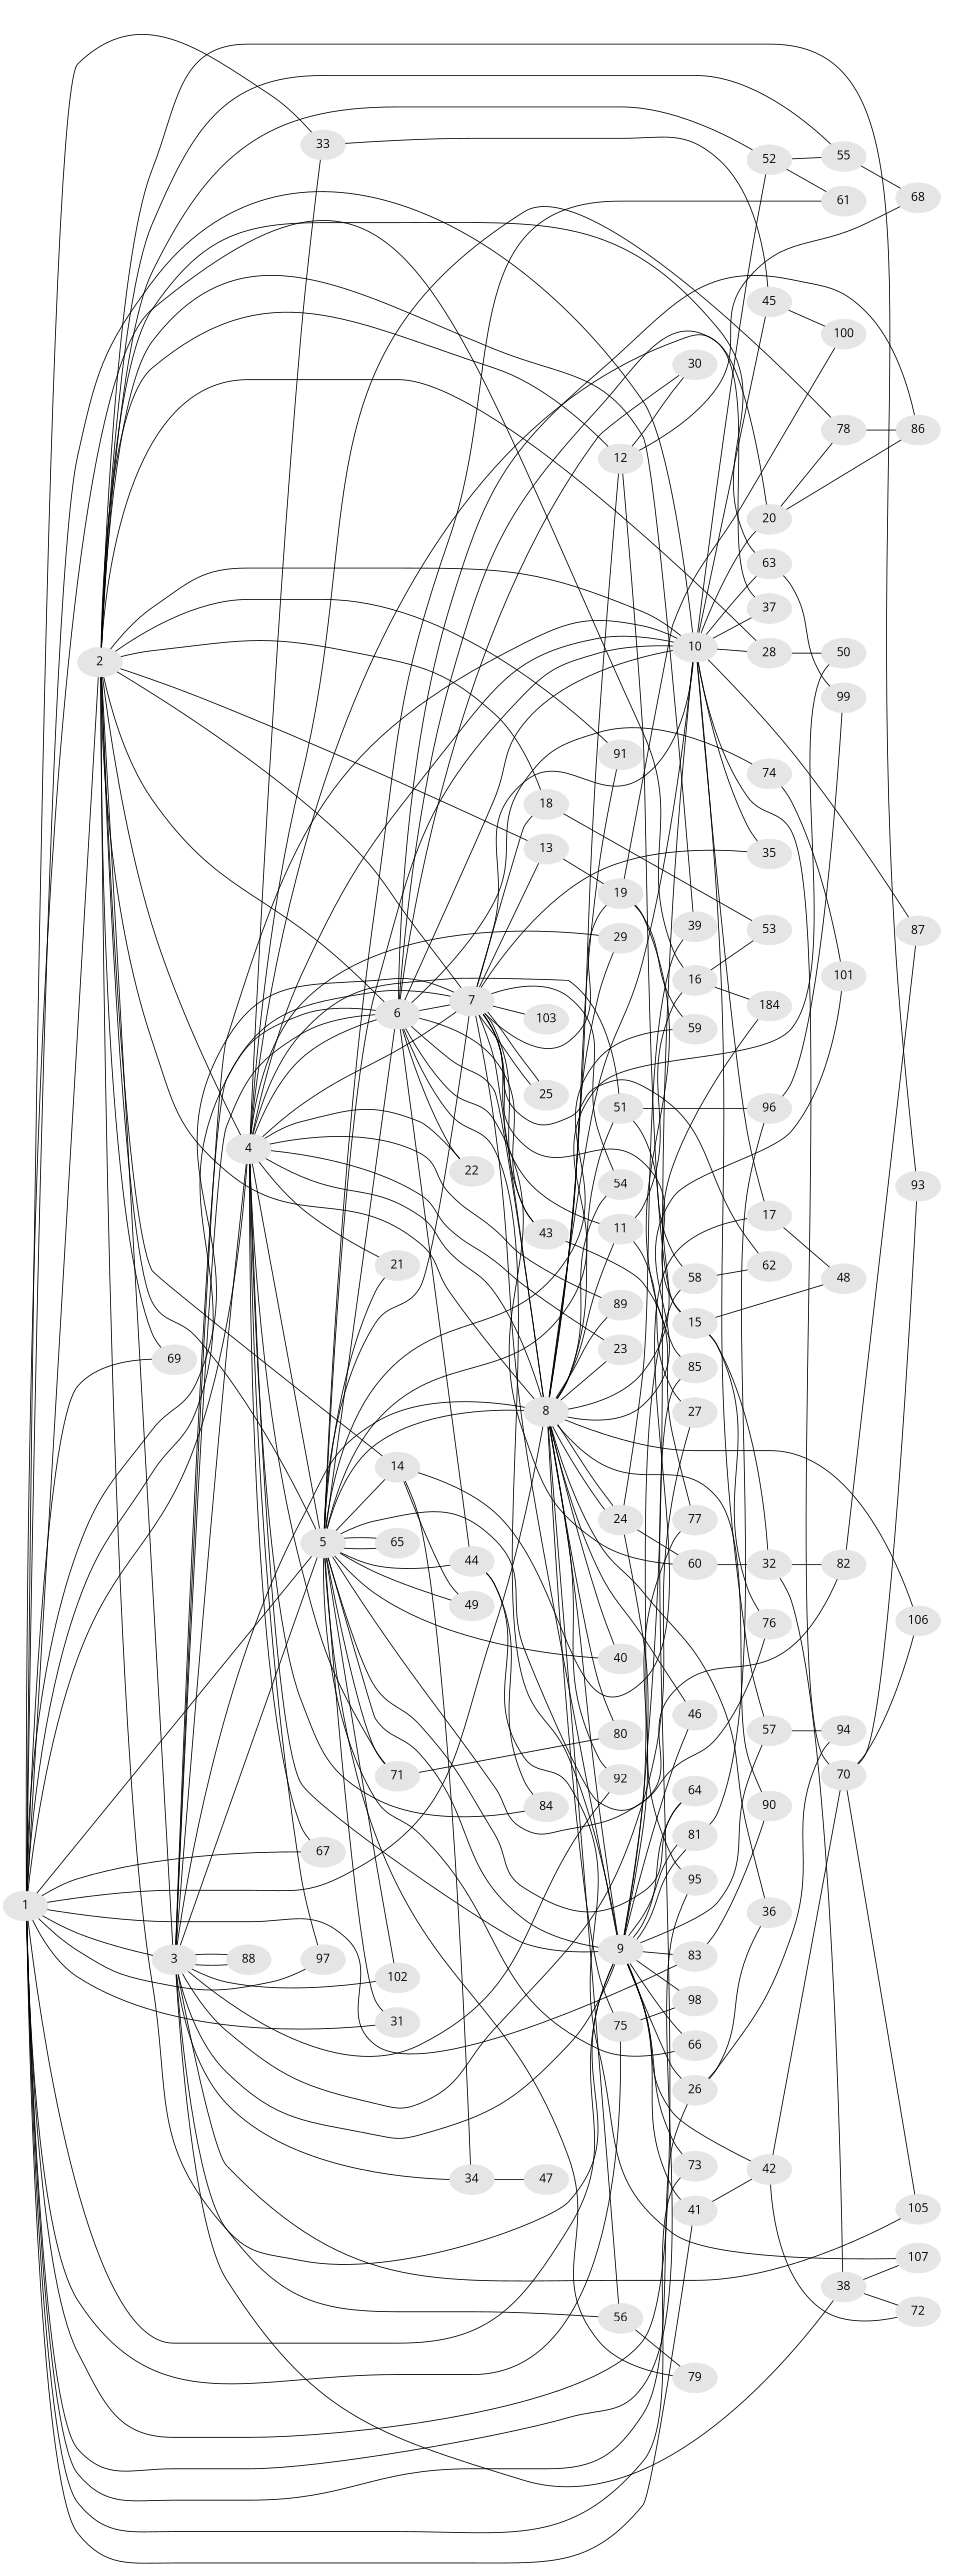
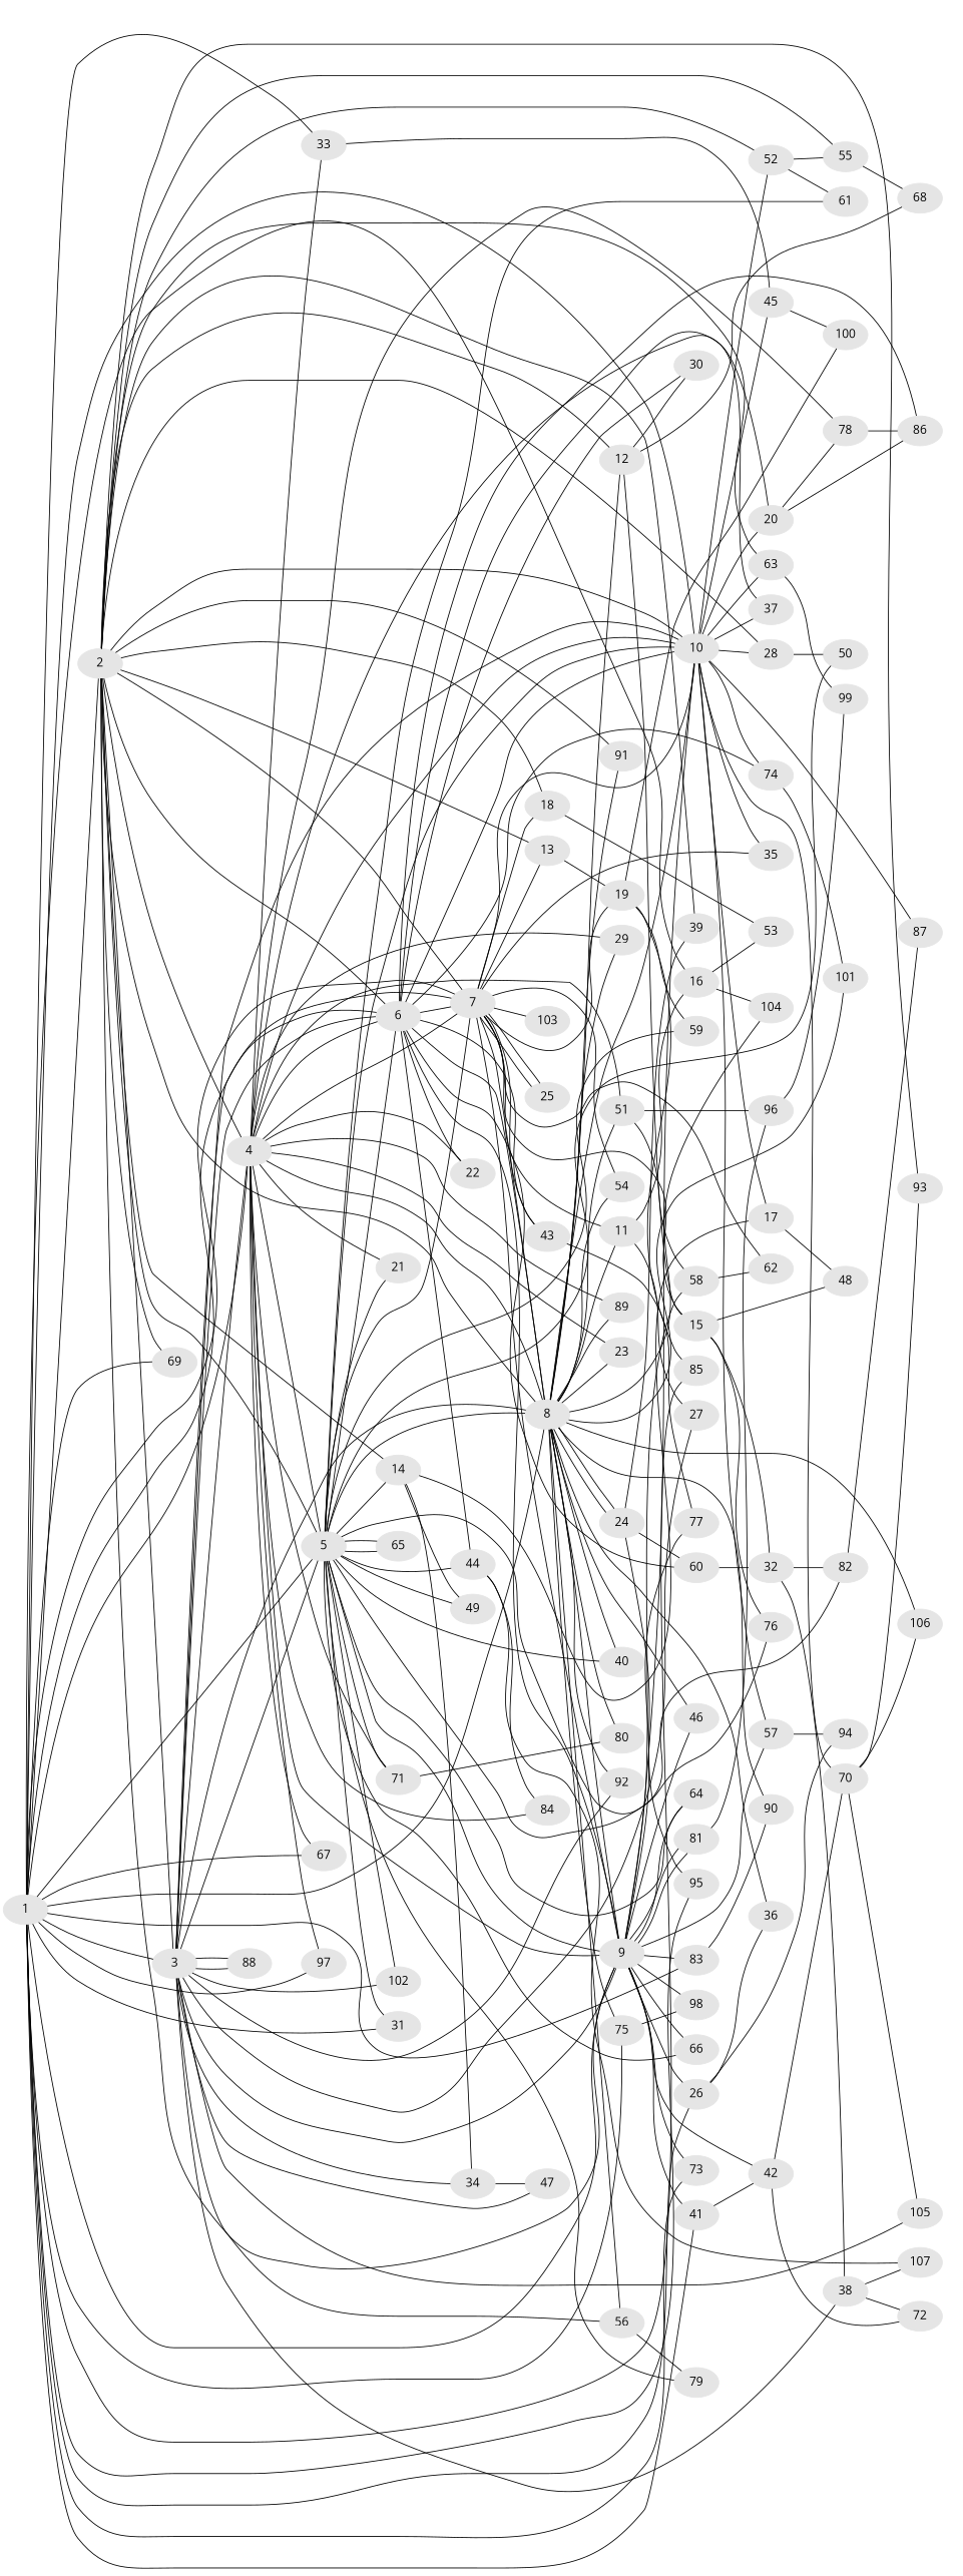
  graph {
    fontname="Open Sans"
    rankdir=LR
    node [color=gray90 fontname="Open Sans" style=filled]
    edge [fontname="Open Sans"]
    1
    2
    3
    4
    5
    6
    7
    8
    9
    10
    16
    26
    31
    33
    41
    67
    69
    73
    75
    83
    85
    95
    97
    12
    13
    14
    18
    28
    39
    52
    55
    63
    91
    93
    27
    34
    38
    47
    56
    88
    92
    102
    105
    21
    22
    23
    29
    37
    51
    71
    78
    84
    89
    40
    44
    49
    50
    59
    61
    64
    65
    66
    76
    79
    82
    20
    30
    43
    60
    74
    86
    11
    15
    19
    25
    35
    54
    62
    103
    24
    36
    46
    80
    90
    101
-   104 [label=184]
+   104
    106
    42
    57
    58
    77
    81
    98
    17
    45
    70
    87
    53
    94
    68
    99
    72
    107
    96
    32
    48
    100
    1 -- 2
    1 -- 3
    1 -- 4
    1 -- 5
    1 -- 6
    1 -- 7
    1 -- 8
    1 -- 9
    1 -- 10
    1 -- 16
    1 -- 26
    1 -- 31
    1 -- 33
    1 -- 41
    1 -- 67
    1 -- 69
    1 -- 73
    1 -- 75
    1 -- 83
    1 -- 85
    1 -- 95
    1 -- 97
    2 -- 3
    2 -- 4
    2 -- 5
    2 -- 6
    2 -- 7
    2 -- 8
    2 -- 9
    2 -- 10
    2 -- 69
    2 -- 12
    2 -- 13
    2 -- 14
    2 -- 18
    2 -- 28
    2 -- 39
    2 -- 52
    2 -- 55
    2 -- 63
    2 -- 91
    2 -- 93
    3 -- 4
    3 -- 5
    3 -- 6
    3 -- 7
    3 -- 8
    3 -- 9
    3 -- 10
    3 -- 27
    3 -- 34
    3 -- 38
+   3 -- 47
    3 -- 56
    3 -- 88
    3 -- 88
    3 -- 92
    3 -- 102
    3 -- 105
    4 -- 5
    4 -- 6
    4 -- 7
    4 -- 8
    4 -- 9
    4 -- 10
    4 -- 33
    4 -- 67
    4 -- 97
    4 -- 21
    4 -- 22
    4 -- 23
    4 -- 29
    4 -- 37
    4 -- 51
    4 -- 71
    4 -- 78
    4 -- 84
    4 -- 89
    5 -- 6
    5 -- 7
    5 -- 8
    5 -- 9
    5 -- 10
    5 -- 31
    5 -- 14
    5 -- 102
    5 -- 21
    5 -- 71
    5 -- 40
    5 -- 44
    5 -- 49
    5 -- 50
    5 -- 59
    5 -- 61
    5 -- 64
    5 -- 65
    5 -- 65
    5 -- 66
    5 -- 76
    5 -- 79
    5 -- 82
    6 -- 7
    6 -- 8
    6 -- 9
    6 -- 10
    6 -- 22
    6 -- 44
    6 -- 20
    6 -- 30
    6 -- 43
    6 -- 60
    6 -- 74
    6 -- 86
    7 -- 8
    7 -- 9
    7 -- 10
    7 -- 13
    7 -- 18
    7 -- 43
    7 -- 11
    7 -- 15
    7 -- 19
    7 -- 25
    7 -- 25
    7 -- 35
    7 -- 54
    7 -- 62
    7 -- 103
    8 -- 9
    8 -- 10
    8 -- 75
    8 -- 12
    8 -- 91
    8 -- 56
    8 -- 92
    8 -- 23
    8 -- 29
    8 -- 51
    8 -- 89
    8 -- 40
    8 -- 11
    8 -- 54
    8 -- 24
    8 -- 24
    8 -- 36
    8 -- 46
    8 -- 80
    8 -- 90
    8 -- 101
    8 -- 104
    8 -- 106
    9 -- 10
    9 -- 26
    9 -- 41
    9 -- 73
    9 -- 83
    9 -- 64
    9 -- 66
    9 -- 46
    9 -- 42
    9 -- 57
    9 -- 58
    9 -- 77
    9 -- 81
    9 -- 81
    9 -- 98
    10 -- 28
    10 -- 52
    10 -- 63
    10 -- 37
    10 -- 20
+   10 -- 74
    10 -- 35
    10 -- 57
    10 -- 17
    10 -- 45
    10 -- 70
    10 -- 87
    16 -- 104
    16 -- 53
    26 -- 36
    26 -- 94
    33 -- 45
    41 -- 42
    75 -- 98
    83 -- 90
    12 -- 30
    12 -- 15
    12 -- 68
    13 -- 19
    14 -- 34
    14 -- 49
    14 -- 17
    18 -- 53
    28 -- 50
    52 -- 55
    52 -- 61
    55 -- 68
    63 -- 99
    34 -- 47
    38 -- 72
    38 -- 107
    56 -- 79
    51 -- 58
    51 -- 96
    71 -- 80
    78 -- 86
    44 -- 84
    44 -- 107
    82 -- 87
    20 -- 78
    43 -- 77
    60 -- 32
    74 -- 101
    86 -- 20
    11 -- 16
    11 -- 27
    15 -- 76
    15 -- 32
    15 -- 48
    19 -- 85
    19 -- 59
    19 -- 100
    24 -- 95
    24 -- 39
    24 -- 60
    42 -- 70
    42 -- 72
    57 -- 94
    58 -- 62
    81 -- 96
    17 -- 48
    45 -- 100
    70 -- 93
    70 -- 105
    70 -- 106
    96 -- 99
    32 -- 38
    32 -- 82
  }
